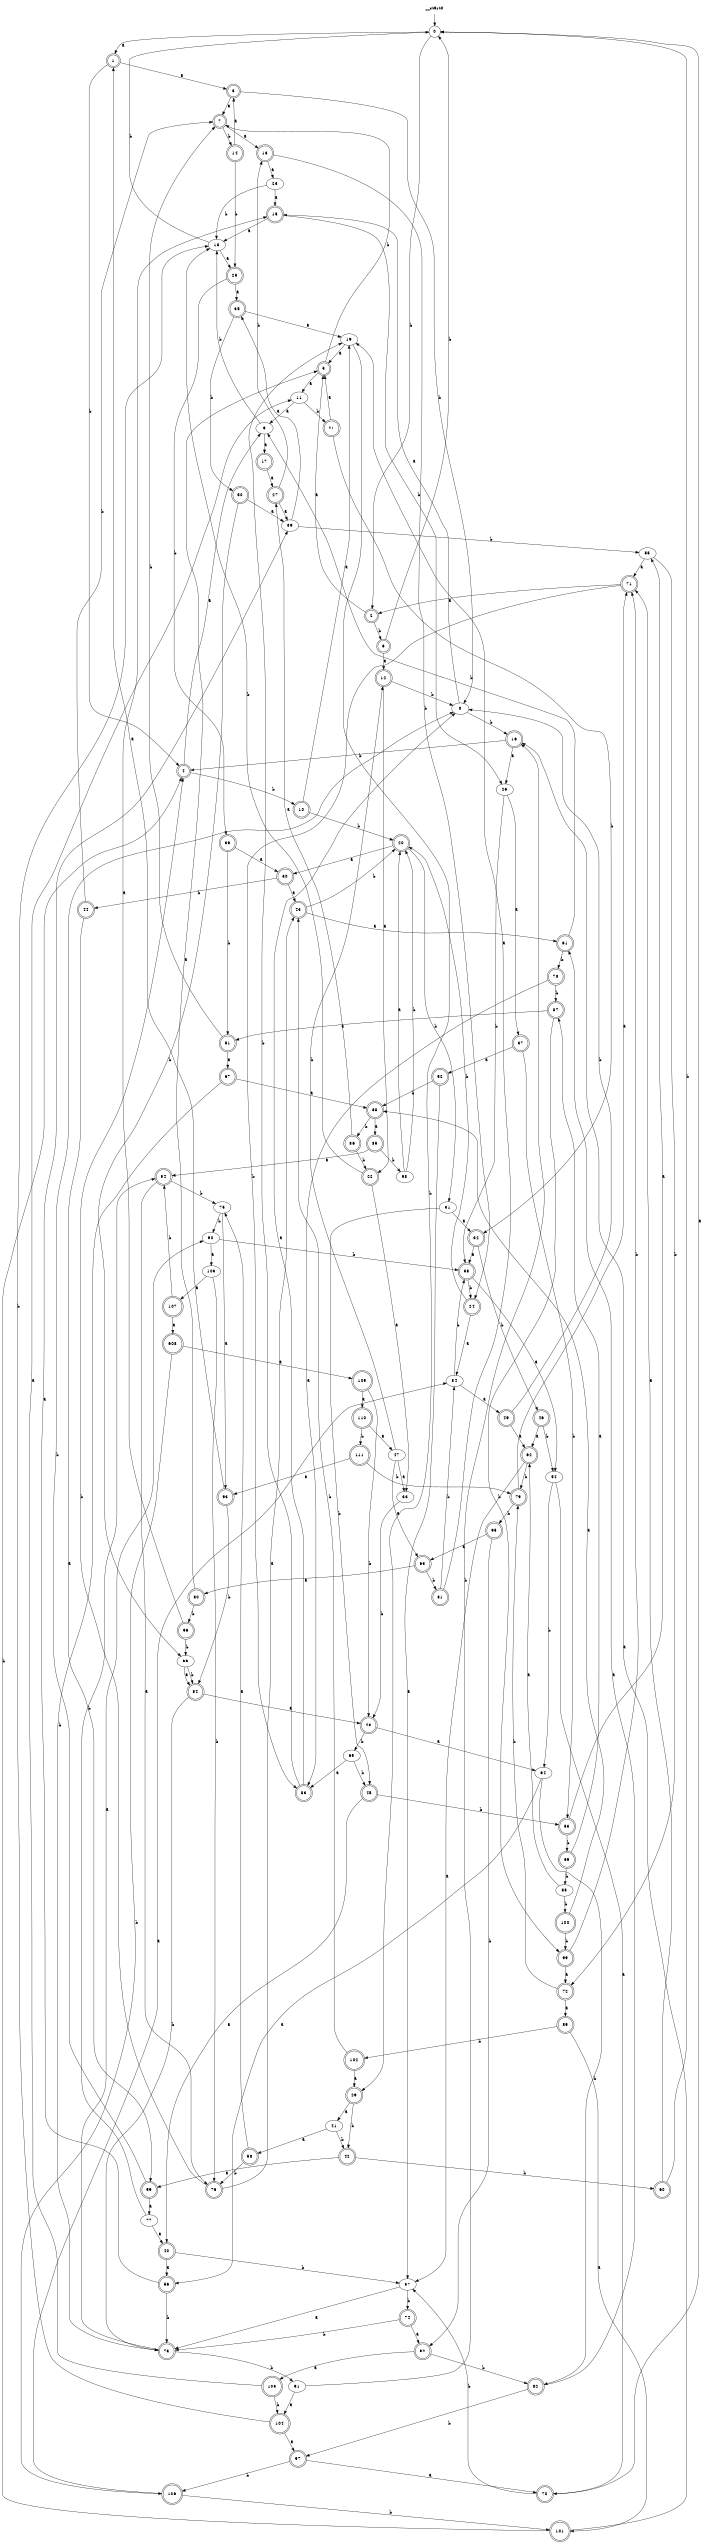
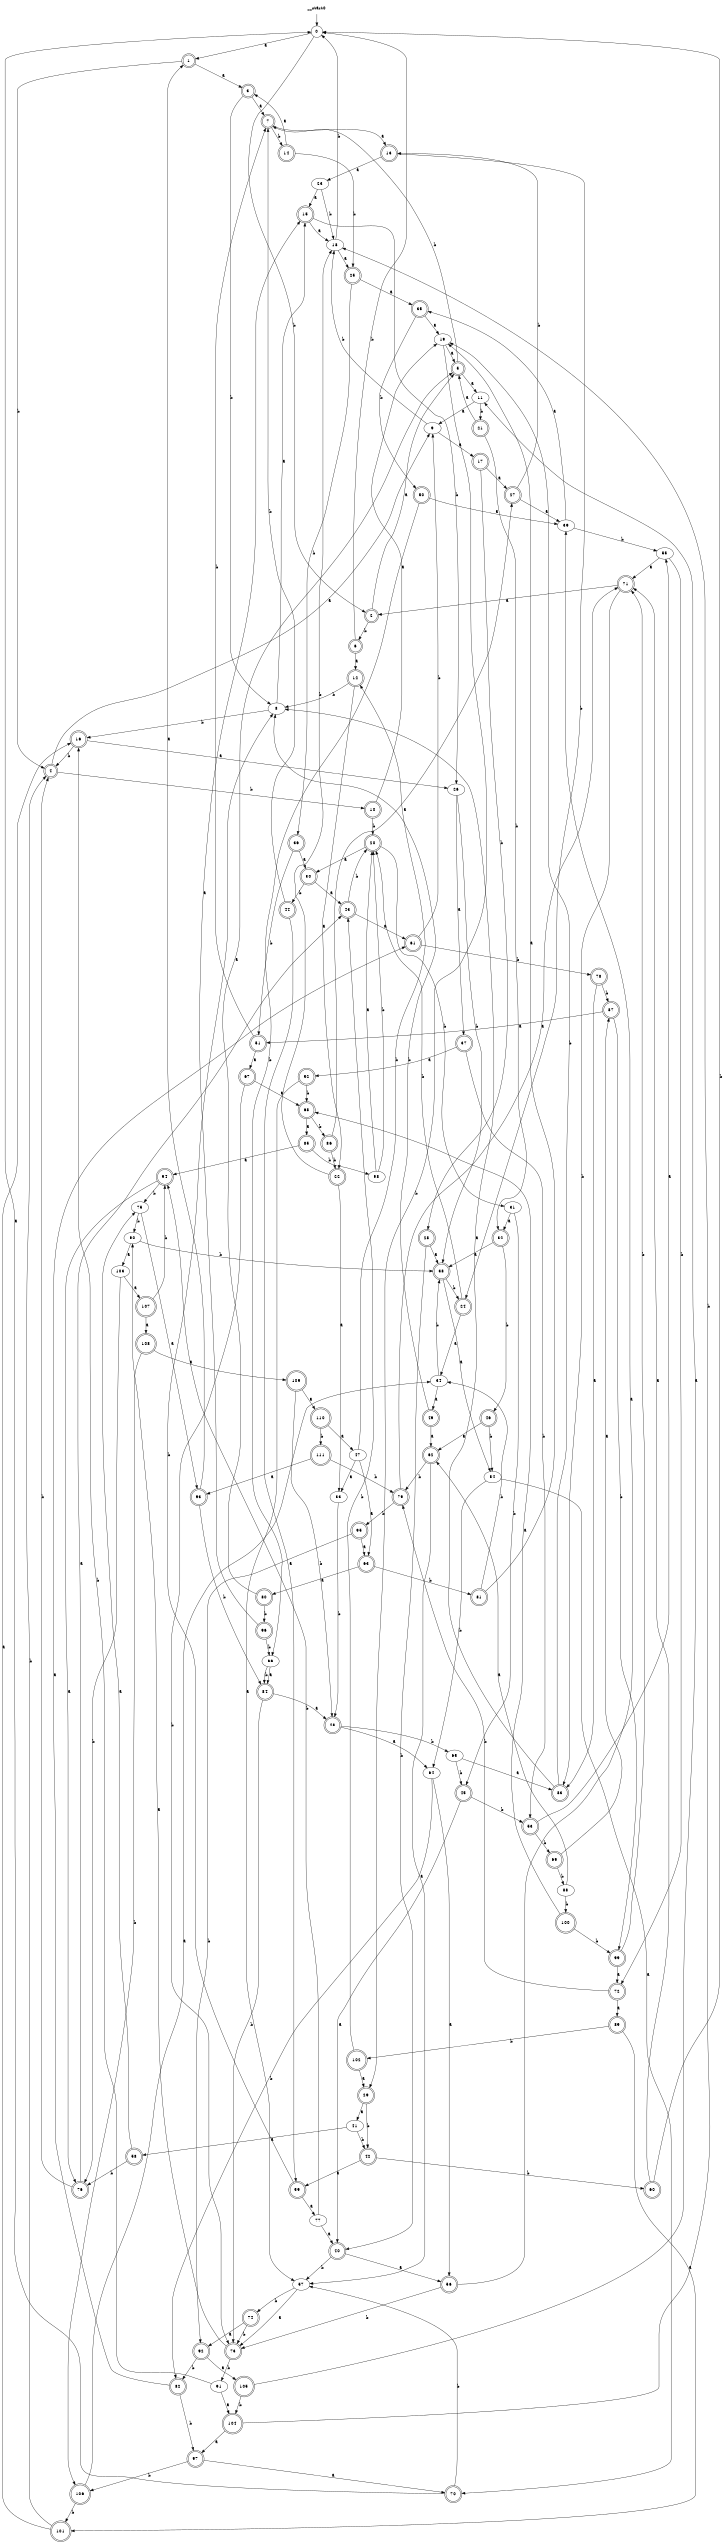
  digraph {
    node [shape=doublecircle]
    __start0 [shape=none]
    0 [shape=circle]
    1
    2
    3
    4
    5
    6
    7
    8 [shape=""]
    9 [shape=""]
    10
    11 [shape=""]
    12
    13
    14
    15
    16
    17
    18 [shape=""]
    19 [shape=""]
    20
    21
    22
    23 [shape=""]
    24
    25
    26 [shape=""]
    27
+   28
    29
    30
    31 [shape=""]
    32
    33 [shape=""]
    34 [shape=""]
    35
    36
    37
    38
    39 [shape=""]
    40
    41 [shape=""]
    42
    43
    44
    45
    46
    48
    49
    50
    51
    52
    53
    54 [shape=""]
    55 [shape=""]
    56
    57 [shape=""]
    58
    59
    60
    61
    62
    47 [shape=""]
    63
    64 [shape=""]
    65 [shape=""]
    66 [shape=""]
    67
    68
    69
    70
    71
    72
    73
    74
    75 [shape=""]
    76
    77 [shape=""]
    78
    79
    80
    81
    82
    83
    84
    85
    86
    87
    88 [shape=""]
    89
    90 [shape=""]
    91 [shape=""]
    92
    93
    94
    95
    96
    97
    98 [shape=""]
    99
    100
    101
    102
    103 [shape=""]
    104
    105
    106
    107
-   108 [label=608]
+   108
    109
    110
    111
    __start0 -> 0
    0 -> 1 [label=a]
    0 -> 2 [label=b]
    1 -> 3 [label=a]
    1 -> 4 [label=b]
    2 -> 5 [label=a]
    2 -> 6 [label=b]
    3 -> 7 [label=a]
    3 -> 8 [label=b]
    4 -> 9 [label=a]
    4 -> 10 [label=b]
    5 -> 7 [label=b]
    5 -> 11 [label=a]
    6 -> 0 [label=b]
    6 -> 12 [label=a]
    7 -> 13 [label=a]
    7 -> 14 [label=b]
    8 -> 15 [label=a]
    8 -> 16 [label=b]
    9 -> 17 [label=a]
    9 -> 18 [label=b]
    10 -> 19 [label=a]
    10 -> 20 [label=b]
    11 -> 9 [label=a]
    11 -> 21 [label=b]
    12 -> 8 [label=b]
    12 -> 22 [label=a]
    13 -> 23 [label=a]
    13 -> 24 [label=b]
    14 -> 3 [label=a]
    14 -> 25 [label=b]
    15 -> 18 [label=a]
    15 -> 26 [label=b]
    16 -> 4 [label=b]
    16 -> 26 [label=a]
    17 -> 27 [label=a]
+   17 -> 28 [label=b]
    18 -> 0 [label=b]
    18 -> 25 [label=a]
    19 -> 5 [label=a]
    19 -> 29 [label=b]
    20 -> 30 [label=a]
    20 -> 31 [label=b]
    21 -> 5 [label=a]
    21 -> 32 [label=b]
    22 -> 18 [label=b]
    22 -> 33 [label=a]
    23 -> 15 [label=a]
    23 -> 18 [label=b]
    24 -> 20 [label=b]
    24 -> 34 [label=a]
    25 -> 35 [label=a]
    25 -> 36 [label=b]
    26 -> 37 [label=a]
    26 -> 38 [label=b]
    27 -> 13 [label=b]
    27 -> 39 [label=a]
+   28 -> 38 [label=a]
+   28 -> 40 [label=b]
    29 -> 41 [label=a]
    29 -> 42 [label=b]
    30 -> 43 [label=a]
    30 -> 44 [label=b]
    31 -> 32 [label=a]
    31 -> 45 [label=b]
    32 -> 38 [label=a]
    32 -> 46 [label=b]
    33 -> 48 [label=b]
    34 -> 38 [label=b]
    34 -> 49 [label=a]
    35 -> 19 [label=a]
    35 -> 50 [label=b]
    36 -> 30 [label=a]
    36 -> 51 [label=b]
    37 -> 52 [label=a]
    37 -> 53 [label=b]
    38 -> 24 [label=b]
    38 -> 54 [label=a]
    39 -> 35 [label=a]
    39 -> 55 [label=b]
    40 -> 56 [label=a]
    40 -> 57 [label=b]
    41 -> 42 [label=b]
    41 -> 58 [label=a]
    42 -> 59 [label=a]
    42 -> 60 [label=b]
    43 -> 20 [label=b]
    43 -> 61 [label=a]
    44 -> 7 [label=b]
    44 -> 59 [label=a]
    45 -> 40 [label=a]
    45 -> 53 [label=b]
    46 -> 54 [label=b]
    46 -> 62 [label=a]
    48 -> 64 [label=a]
    48 -> 65 [label=b]
    49 -> 8 [label=b]
    49 -> 62 [label=a]
    50 -> 39 [label=a]
    50 -> 66 [label=b]
    51 -> 7 [label=b]
    51 -> 67 [label=a]
    52 -> 57 [label=a]
    52 -> 68 [label=b]
    53 -> 55 [label=a]
    53 -> 69 [label=b]
    54 -> 64 [label=b]
    54 -> 70 [label=a]
    55 -> 71 [label=a]
    55 -> 72 [label=b]
    56 -> 39 [label=a]
    56 -> 73 [label=b]
    57 -> 73 [label=a]
    57 -> 74 [label=b]
    58 -> 75 [label=a]
    58 -> 76 [label=b]
    59 -> 8 [label=b]
    59 -> 77 [label=a]
    60 -> 0 [label=b]
    60 -> 71 [label=a]
    61 -> 9 [label=b]
    61 -> 78 [label=b]
    62 -> 57 [label=a]
    62 -> 79 [label=b]
    47 -> 12 [label=b]
    47 -> 33 [label=a]
    47 -> 63 [label=a]
    63 -> 80 [label=a]
    63 -> 81 [label=b]
    64 -> 56 [label=a]
    64 -> 82 [label=b]
    65 -> 45 [label=b]
    65 -> 83 [label=a]
    66 -> 84 [label=a]
    66 -> 84 [label=b]
    67 -> 68 [label=a]
    67 -> 73 [label=b]
    68 -> 85 [label=a]
    68 -> 86 [label=b]
    69 -> 87 [label=a]
    69 -> 88 [label=b]
    70 -> 0 [label=a]
    70 -> 57 [label=b]
    71 -> 2 [label=a]
    71 -> 83 [label=b]
    72 -> 79 [label=b]
    72 -> 89 [label=a]
    73 -> 90 [label=a]
    73 -> 91 [label=b]
    74 -> 73 [label=b]
    74 -> 92 [label=a]
    75 -> 90 [label=b]
    75 -> 93 [label=a]
    76 -> 4 [label=b]
    76 -> 43 [label=a]
    77 -> 40 [label=a]
    77 -> 94 [label=b]
    78 -> 83 [label=a]
    78 -> 87 [label=b]
    79 -> 71 [label=a]
    79 -> 95 [label=b]
    80 -> 5 [label=a]
    80 -> 96 [label=b]
    81 -> 19 [label=a]
    81 -> 34 [label=b]
    82 -> 61 [label=a]
    82 -> 97 [label=b]
    83 -> 8 [label=a]
    83 -> 19 [label=b]
    84 -> 48 [label=a]
    84 -> 73 [label=b]
    85 -> 94 [label=a]
    85 -> 98 [label=b]
    86 -> 22 [label=b]
    86 -> 27 [label=a]
    87 -> 51 [label=a]
    87 -> 99 [label=b]
    88 -> 62 [label=a]
    88 -> 100 [label=b]
    89 -> 101 [label=a]
    89 -> 102 [label=b]
    90 -> 38 [label=b]
    90 -> 103 [label=a]
    91 -> 16 [label=b]
    91 -> 104 [label=a]
    92 -> 82 [label=b]
    92 -> 105 [label=a]
    93 -> 1 [label=a]
    93 -> 84 [label=b]
    94 -> 75 [label=b]
    94 -> 76 [label=a]
    95 -> 63 [label=a]
    95 -> 92 [label=b]
    96 -> 15 [label=a]
    96 -> 66 [label=b]
    97 -> 70 [label=a]
    97 -> 106 [label=b]
    98 -> 20 [label=a]
    98 -> 20 [label=b]
    99 -> 71 [label=b]
    99 -> 72 [label=a]
    100 -> 68 [label=a]
    100 -> 99 [label=b]
    101 -> 4 [label=b]
    101 -> 16 [label=a]
    102 -> 29 [label=a]
    102 -> 43 [label=b]
    103 -> 76 [label=b]
    103 -> 107 [label=a]
    104 -> 18 [label=b]
    104 -> 97 [label=a]
    105 -> 11 [label=a]
    105 -> 104 [label=b]
    106 -> 34 [label=a]
    106 -> 101 [label=b]
    107 -> 94 [label=b]
    107 -> 108 [label=a]
    108 -> 106 [label=b]
    108 -> 109 [label=a]
    109 -> 48 [label=b]
    109 -> 110 [label=a]
    110 -> 47 [label=a]
    110 -> 111 [label=b]
    111 -> 79 [label=b]
    111 -> 93 [label=a]
  }
